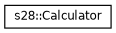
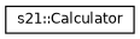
  digraph {
    rankdir=LR
-   n1 [color=black fillcolor=white fontname=Helvetica fontsize=10 height=0.2 label="s28::Calculator" shape=record style=filled width=0.4]
+   n1 [color=black fillcolor=white fontname=Helvetica fontsize=10 height=0.2 label="s21::Calculator" shape=record style=filled width=0.4]
  }
